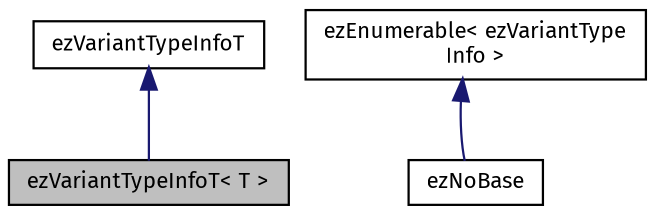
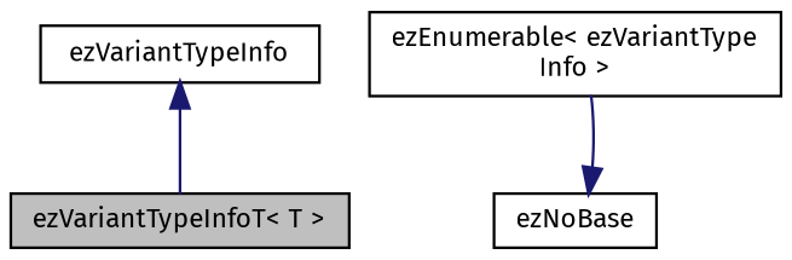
  digraph {
    fontname="Fira Sans"
    node [color=black fillcolor=white fontname="Fira Sans" fontsize=10 shape=record style=filled]
    edge [color=midnightblue dir=back fontname="Fira Sans" fontsize=10 labelfontname=Helvetica labelfontsize=10 style=solid]
    n1 [fillcolor=grey75 fontcolor=black height=0.2 label="ezVariantTypeInfoT\< T \>" width=0.4]
-   n2 [height=0.2 label=ezVariantTypeInfoT width=0.4]
+   n2 [height=0.2 label=ezVariantTypeInfo width=0.4]
    n3 [height=0.2 label="ezEnumerable\< ezVariantType\lInfo \>" width=0.4]
    n4 [height=0.2 label=ezNoBase width=0.4]
    n2 -> n1
-   n3 -> n4
+   n4 -> n3
  }
